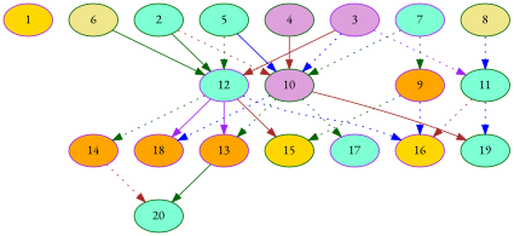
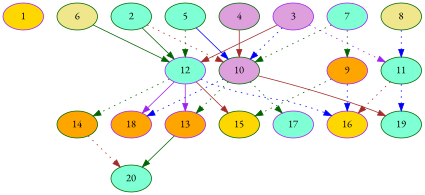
  digraph {
    fontname="EB Garamond"
    node [alpha=0.01 color=purple fillcolor=aquamarine fontname="EB Garamond" style=filled]
    edge [color=darkgreen fontname="EB Garamond" style=dotted]
    1 [alpha=0.04 expect_size=15198208 fillcolor=gold]
    2 [color=darkgreen expect_size=23047168]
    10 [alpha=0.13 color=darkgreen expect_size=25193472 fillcolor=plum]
    12 [alpha=0.07 expect_size=19109888]
    13 [alpha=0.03 expect_size=21301248 fillcolor=orange]
    17 [expect_size=29200384]
    18 [expect_size=49648640 fillcolor=orange]
    19 [alpha=0.05 color=darkgreen expect_size=22370304]
    15 [alpha=0.11 color=darkgreen expect_size=5430272 fillcolor=gold]
    16 [alpha=0.08 expect_size=37113856 fillcolor=gold]
-   14 [alpha=0.11 expect_size=25156608 fillcolor=orange]
+   14 [alpha=0.11 color=darkgreen expect_size=25156608 fillcolor=orange]
    20 [alpha=0.10 color=darkgreen expect_size=33404928]
    3 [alpha=0.02 expect_size=14813184 fillcolor=plum]
    11 [alpha=0.11 color=darkgreen expect_size=9559040]
    4 [alpha=0.12 color=darkgreen expect_size=27739136 fillcolor=plum]
    5 [alpha=0.13 color=darkgreen expect_size=23300096]
    6 [alpha=0.17 color=darkgreen expect_size=13769728 fillcolor=khaki]
    7 [alpha=0.09 expect_size=27476992]
    9 [alpha=0.05 expect_size=43341824 fillcolor=orange]
    8 [alpha=0.08 color=darkgreen expect_size=16806912 fillcolor=khaki]
    2 -> 10 [color=brown]
    2 -> 12 [style=solid]
    10 -> 13
    10 -> 17
    10 -> 18 [color=blue]
    10 -> 19 [color=brown style=solid]
    12 -> 13 [color=purple style=solid]
    12 -> 18 [color=purple style=solid]
    12 -> 15 [color=brown style=solid]
    12 -> 16 [color=blue]
    12 -> 14
    13 -> 20 [style=solid]
    14 -> 20 [color=brown]
    3 -> 10 [color=blue]
    3 -> 12 [color=brown style=solid]
    3 -> 11 [color=purple]
    11 -> 19 [color=blue]
    11 -> 16 [color=brown]
    4 -> 10 [color=brown style=solid]
    5 -> 10 [color=blue style=solid]
    5 -> 12
    6 -> 12 [style=solid]
    7 -> 10
    7 -> 9
    9 -> 15
    9 -> 16 [color=blue]
    8 -> 11 [color=blue]
  }
